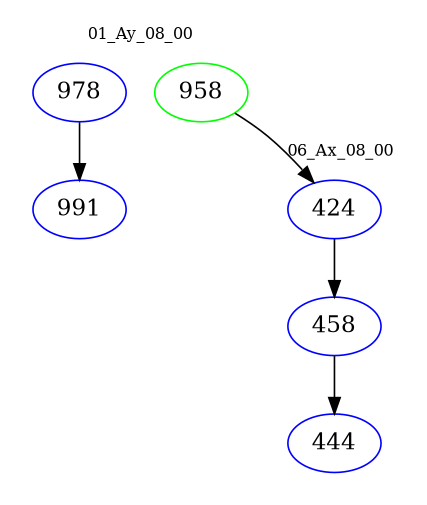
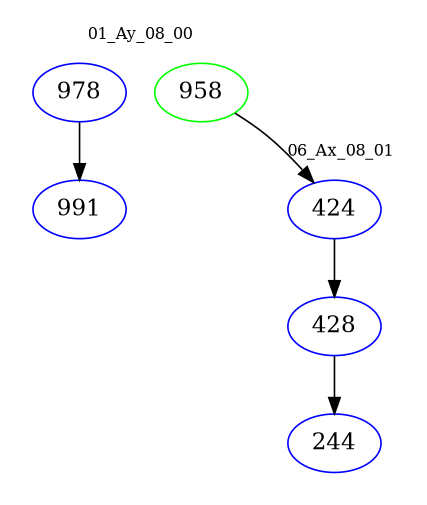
  digraph {
    node [color=blue]
    edge [color=black]
    n1 [color=green label=958]
    n2 [label=978]
    n3 [label=991]
    n4 [label=424]
-   n5 [label=458]
-   n6 [label=444]
+   n5 [label=428]
+   n6 [label=244]
    subgraph cluster_1 {
      color=white
      fontsize=10
      label="01_Ay_08_00"
      n1
      n2
      n3
    }
    subgraph cluster_2 {
      color=white
      fontsize=10
-     label="06_Ax_08_00"
+     label="06_Ax_08_01"
      n4
      n5
      n6
    }
    n1 -> n4
    n2 -> n3
    n4 -> n5
    n5 -> n6
  }
